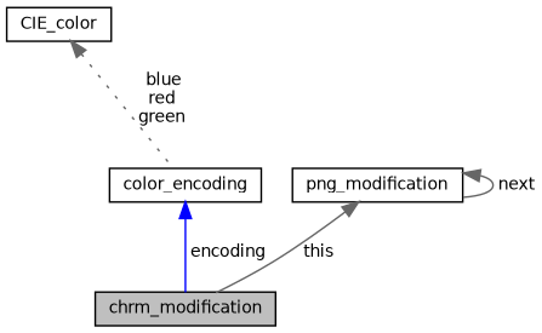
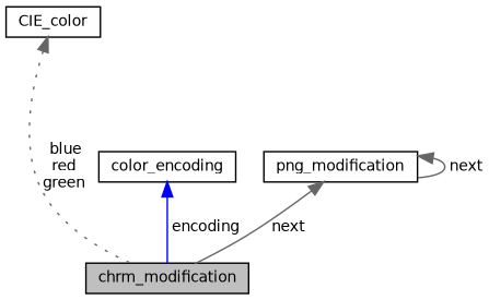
  digraph {
    node [color=black fillcolor=white fontname=Helvetica fontsize=10 shape=record style=filled]
    edge [color=gray40 dir=back fontname=Helvetica fontsize=10 labelfontname=Helvetica labelfontsize=10 style=solid]
    n1 [fillcolor=grey75 fontcolor=black height=0.2 label=chrm_modification width=0.4]
    n2 [height=0.2 label=color_encoding width=0.4]
    n3 [height=0.2 label=CIE_color width=0.4]
    n4 [height=0.2 label=png_modification width=0.4]
    n2 -> n1 [color=blue label=" encoding"]
-   n3 -> n2 [label=" blue\nred\ngreen" style=dotted]
-   n4 -> n1 [label=" this"]
+   n3 -> n1 [label=" blue\nred\ngreen" style=dotted]
+   n4 -> n1 [label=" next"]
    n4 -> n4 [label=" next"]
  }
